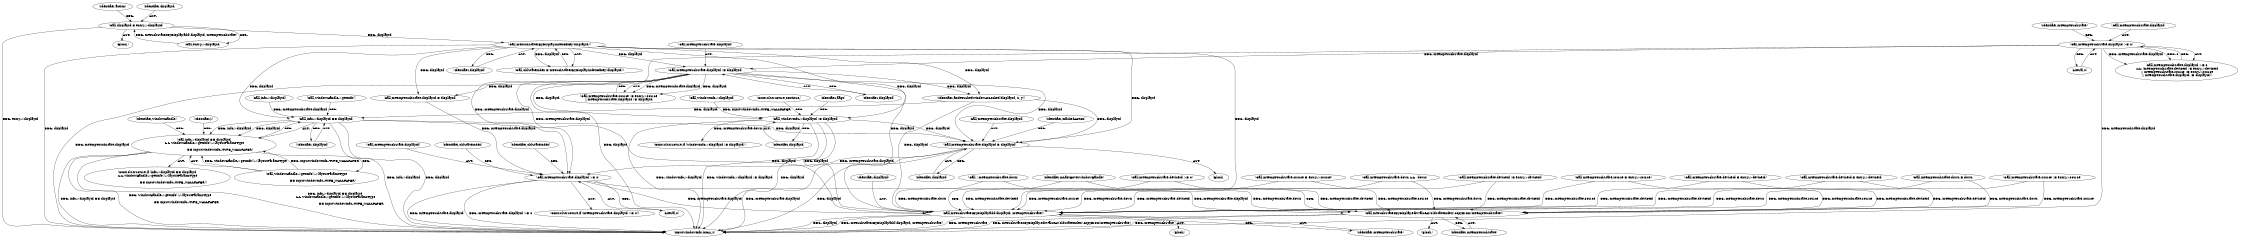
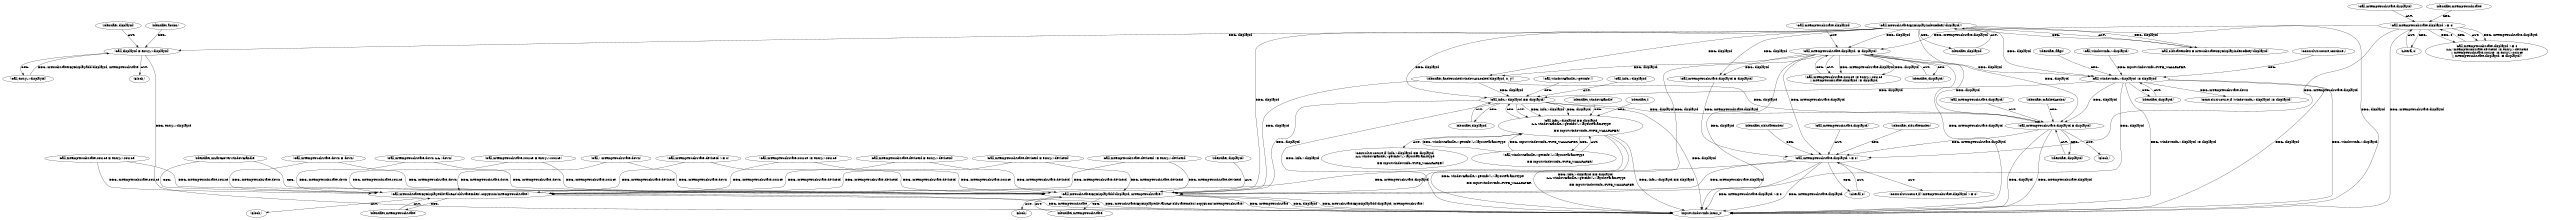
  digraph {
    n1 [label="(Call,windowInfo->displayId != displayId)"]
    n2 [label="(Call,info->displayId == displayId)"]
    n3 [label="(Call,mTempTouchState.displayId = displayId)"]
    n4 [label="(Call,mTouchStatesByDisplay.add(displayId, mTempTouchState))"]
    n5 [label="(InputWindowInfo,int32_t)"]
    n6 [label="(Identifier,displayId)"]
    n7 [label="(ControlStructure,if (windowInfo->displayId != displayId))"]
    n8 [label="(Call,info->displayId == displayId\n && windowHandle->getInfo()->layoutParamsType\n\n                                 == InputWindowInfo::TYPE_WALLPAPER)"]
    n9 [label="(Identifier,displayId)"]
    n10 [label="(Call,mTempTouchState.displayId >= 0)"]
    n11 [label="(Identifier,displayId)"]
    n12 [label="(Block,)"]
    n13 [label="(Identifier,mTempTouchState)"]
    n14 [label="(Block,)"]
    n15 [label="(Call,mTouchStatesByDisplay.indexOfKey(displayId))"]
    n16 [label="(Call,mTempTouchState.displayId != displayId)"]
    n17 [label="(Identifier,displayId)"]
    n18 [label="(Identifier,findTouchedWindowAtLocked(displayId, x, y))"]
    n19 [label="(Call,oldStateIndex = mTouchStatesByDisplay.indexOfKey(displayId))"]
    n20 [label="(Call,mTempTouchState.displayId = displayId)"]
    n21 [label="(Call,mTempTouchState.source != entry->source\n || mTempTouchState.displayId != displayId)"]
    n22 [label="(Identifier,displayId)"]
    n23 [label="(Call,displayId = entry->displayId)"]
    n24 [label="(Block,)"]
    n25 [label="(Call,entry->displayId)"]
    n26 [label="(Call,mTouchStatesByDisplay.editValueAt(oldStateIndex).copyFrom(mTempTouchState))"]
    n27 [label="(Literal,0)"]
    n28 [label="(ControlStructure,if (mTempTouchState.displayId >= 0))"]
    n29 [label="(Call,mTempTouchState.displayId >= 0)"]
    n30 [label="(Call,mTempTouchState.displayId >= 0\n && (mTempTouchState.deviceId != entry->deviceId\n || mTempTouchState.source != entry->source\n || mTempTouchState.displayId != displayId))"]
    n31 [label="(Literal,0)"]
    n32 [label="(ControlStructure,if (info->displayId == displayId\n && windowHandle->getInfo()->layoutParamsType\n\n                                 == InputWindowInfo::TYPE_WALLPAPER))"]
    n33 [label="(Call,windowHandle->getInfo()->layoutParamsType\n\n                                 == InputWindowInfo::TYPE_WALLPAPER)"]
    n34 [label="(Block,)"]
    n35 [label="(Identifier,mTempTouchState)"]
    n36 [label="(Call,mTempTouchState.displayId)"]
    n37 [label="(Call,mTempTouchState.displayId)"]
    n38 [label="(Call,mTempTouchState.source != entry->source)"]
    n39 [label="(Call,mTempTouchState.displayId)"]
    n40 [label="(Identifier,flags)"]
    n41 [label="(Identifier,i)"]
    n42 [label="(Identifier,maskedAction)"]
    n43 [label="(Call,windowInfo->displayId)"]
    n44 [label="(Identifier,oldStateIndex)"]
    n45 [label="(Identifier,mLastHoverWindowHandle)"]
    n46 [label="(Call,mTempTouchState.down = down)"]
    n47 [label="(Call,mTempTouchState.displayId)"]
    n48 [label="(Identifier,mTempTouchState)"]
    n49 [label="(Identifier,oldStateIndex)"]
    n50 [label="(Call,! mTempTouchState.down)"]
    n51 [label="(Call,mTempTouchState.down && !down)"]
    n52 [label="(Call,windowHandle->getInfo())"]
    n53 [label="(Call,mTempTouchState.source = entry->source)"]
    n54 [label="(Call,mTempTouchState.source = entry->source)"]
    n55 [label="(Call,info->displayId)"]
    n56 [label="(Identifier,action)"]
    n57 [label="(Call,mTempTouchState.deviceId != entry->deviceId)"]
    n58 [label="(Identifier,windowHandle)"]
    n59 [label="(Identifier,displayId)"]
    n60 [label="(Call,mTempTouchState.deviceId >= 0)"]
    n61 [label="(Call,mTempTouchState.deviceId = entry->deviceId)"]
    n62 [label="(Identifier,displayId)"]
    n63 [label="(ControlStructure,continue;)"]
    n64 [label="(Call,mTempTouchState.deviceId = entry->deviceId)"]
+   n1 -> n2 [label="DDG: displayId"]
    n1 -> n3 [label="DDG: displayId"]
    n1 -> n4 [label="DDG: displayId"]
    n1 -> n5 [label="DDG: displayId"]
    n1 -> n5 [label="DDG: windowInfo->displayId"]
    n1 -> n5 [label="DDG: windowInfo->displayId != displayId"]
    n1 -> n6 [label="CFG: "]
    n1 -> n7 [label="DDG: mTempTouchState.down"]
    n2 -> n3 [label="DDG: displayId"]
    n2 -> n4 [label="DDG: displayId"]
    n2 -> n5 [label="DDG: displayId"]
    n2 -> n5 [label="DDG: info->displayId"]
    n2 -> n8 [label="AST: "]
    n2 -> n8 [label="DDG: info->displayId"]
    n2 -> n8 [label="DDG: displayId"]
    n2 -> n9 [label="CFG: "]
    n3 -> n5 [label="DDG: displayId"]
    n3 -> n5 [label="DDG: mTempTouchState.displayId"]
    n3 -> n10 [label="DDG: mTempTouchState.displayId"]
    n3 -> n11 [label="CFG: "]
    n3 -> n12 [label="AST: "]
    n4 -> n5 [label="DDG: mTempTouchState"]
    n4 -> n5 [label="DDG: displayId"]
    n4 -> n5 [label="DDG: mTouchStatesByDisplay.add(displayId, mTempTouchState)"]
    n4 -> n13 [label="CFG: "]
    n4 -> n14 [label="AST: "]
    n6 -> n1 [label="AST: "]
    n8 -> n2 [label="CFG: "]
    n8 -> n5 [label="DDG: windowHandle->getInfo()->layoutParamsType\n\n                                 == InputWindowInfo::TYPE_WALLPAPER"]
    n8 -> n5 [label="DDG: info->displayId == displayId\n && windowHandle->getInfo()->layoutParamsType\n\n                                 == InputWindowInfo::TYPE_WALLPAPER"]
    n8 -> n5 [label="DDG: info->displayId == displayId"]
    n8 -> n32 [label="AST: "]
    n8 -> n33 [label="CFG: "]
    n9 -> n2 [label="AST: "]
    n10 -> n4 [label="DDG: mTempTouchState.displayId"]
    n10 -> n5 [label="DDG: mTempTouchState.displayId >= 0"]
    n10 -> n5 [label="DDG: mTempTouchState.displayId"]
    n10 -> n26 [label="DDG: mTempTouchState.displayId"]
    n10 -> n27 [label="CFG: "]
    n10 -> n28 [label="AST: "]
    n11 -> n3 [label="AST: "]
    n13 -> n4 [label="AST: "]
    n15 -> n1 [label="DDG: displayId"]
    n15 -> n2 [label="DDG: displayId"]
    n15 -> n3 [label="DDG: displayId"]
    n15 -> n4 [label="DDG: displayId"]
    n15 -> n5 [label="DDG: displayId"]
    n15 -> n16 [label="DDG: displayId"]
    n15 -> n17 [label="CFG: "]
    n15 -> n18 [label="DDG: displayId"]
    n15 -> n19 [label="AST: "]
    n15 -> n19 [label="DDG: displayId"]
    n15 -> n20 [label="DDG: displayId"]
    n16 -> n1 [label="DDG: displayId"]
    n16 -> n3 [label="DDG: displayId"]
    n16 -> n4 [label="DDG: displayId"]
    n16 -> n5 [label="DDG: displayId"]
    n16 -> n5 [label="DDG: mTempTouchState.displayId"]
    n16 -> n10 [label="DDG: mTempTouchState.displayId"]
    n16 -> n18 [label="DDG: displayId"]
    n16 -> n20 [label="DDG: displayId"]
    n16 -> n21 [label="AST: "]
    n16 -> n21 [label="DDG: mTempTouchState.displayId"]
    n16 -> n21 [label="DDG: displayId"]
    n16 -> n22 [label="CFG: "]
    n17 -> n15 [label="AST: "]
    n18 -> n2 [label="DDG: displayId"]
    n18 -> n3 [label="DDG: displayId"]
    n18 -> n4 [label="DDG: displayId"]
    n19 -> n15 [label="CFG: "]
    n20 -> n10 [label="DDG: mTempTouchState.displayId"]
    n21 -> n16 [label="CFG: "]
    n22 -> n16 [label="AST: "]
    n23 -> n5 [label="DDG: entry->displayId"]
-   n23 -> n15 [label="DDG: displayId"]
+   n15 -> n23 [label="DDG: displayId"]
    n23 -> n24 [label="AST: "]
    n23 -> n25 [label="CFG: "]
    n25 -> n23 [label="DDG: mTouchStatesByDisplay.add(displayId, mTempTouchState)"]
    n26 -> n5 [label="DDG: mTouchStatesByDisplay.editValueAt(oldStateIndex).copyFrom(mTempTouchState)"]
    n26 -> n5 [label="DDG: mTempTouchState"]
    n26 -> n34 [label="AST: "]
    n26 -> n35 [label="CFG: "]
    n27 -> n10 [label="AST: "]
    n29 -> n5 [label="DDG: mTempTouchState.displayId"]
    n29 -> n10 [label="DDG: mTempTouchState.displayId"]
    n29 -> n16 [label="DDG: mTempTouchState.displayId"]
    n29 -> n30 [label="AST: "]
    n29 -> n30 [label="DDG: mTempTouchState.displayId"]
    n29 -> n30 [label="DDG: 0"]
    n29 -> n31 [label="CFG: "]
    n30 -> n29 [label="CFG: "]
    n31 -> n29 [label="AST: "]
    n33 -> n8 [label="AST: "]
    n33 -> n8 [label="DDG: windowHandle->getInfo()->layoutParamsType"]
    n33 -> n8 [label="DDG: InputWindowInfo::TYPE_WALLPAPER"]
    n35 -> n26 [label="AST: "]
    n36 -> n3 [label="AST: "]
    n37 -> n16 [label="AST: "]
    n38 -> n4 [label="DDG: mTempTouchState.source"]
    n38 -> n26 [label="DDG: mTempTouchState.source"]
    n39 -> n29 [label="AST: "]
    n40 -> n1 [label="CFG: "]
    n41 -> n8 [label="CFG: "]
    n42 -> n3 [label="CFG: "]
    n43 -> n1 [label="DDG: InputWindowInfo::TYPE_WALLPAPER"]
    n44 -> n10 [label="CFG: "]
    n45 -> n4 [label="CFG: "]
    n45 -> n26 [label="CFG: "]
    n46 -> n4 [label="DDG: mTempTouchState.down"]
    n46 -> n26 [label="DDG: mTempTouchState.down"]
    n47 -> n10 [label="AST: "]
    n48 -> n29 [label="CFG: "]
    n49 -> n10 [label="CFG: "]
    n50 -> n4 [label="DDG: mTempTouchState.down"]
    n50 -> n26 [label="DDG: mTempTouchState.down"]
    n51 -> n4 [label="DDG: mTempTouchState.down"]
    n51 -> n26 [label="DDG: mTempTouchState.down"]
    n52 -> n2 [label="CFG: "]
    n53 -> n4 [label="DDG: mTempTouchState.source"]
    n53 -> n26 [label="DDG: mTempTouchState.source"]
    n54 -> n4 [label="DDG: mTempTouchState.source"]
    n54 -> n26 [label="DDG: mTempTouchState.source"]
-   n55 -> n2 [label="DDG: mTempTouchState.displayId"]
+   n55 -> n2 [label="AST: "]
    n56 -> n23 [label="CFG: "]
    n57 -> n4 [label="DDG: mTempTouchState.deviceId"]
    n57 -> n26 [label="DDG: mTempTouchState.deviceId"]
    n58 -> n8 [label="CFG: "]
    n59 -> n4 [label="AST: "]
    n60 -> n4 [label="DDG: mTempTouchState.deviceId"]
    n60 -> n26 [label="DDG: mTempTouchState.deviceId"]
    n61 -> n4 [label="DDG: mTempTouchState.deviceId"]
    n61 -> n26 [label="DDG: mTempTouchState.deviceId"]
    n62 -> n23 [label="AST: "]
    n63 -> n1 [label="CFG: "]
    n64 -> n4 [label="DDG: mTempTouchState.deviceId"]
    n64 -> n26 [label="DDG: mTempTouchState.deviceId"]
  }
